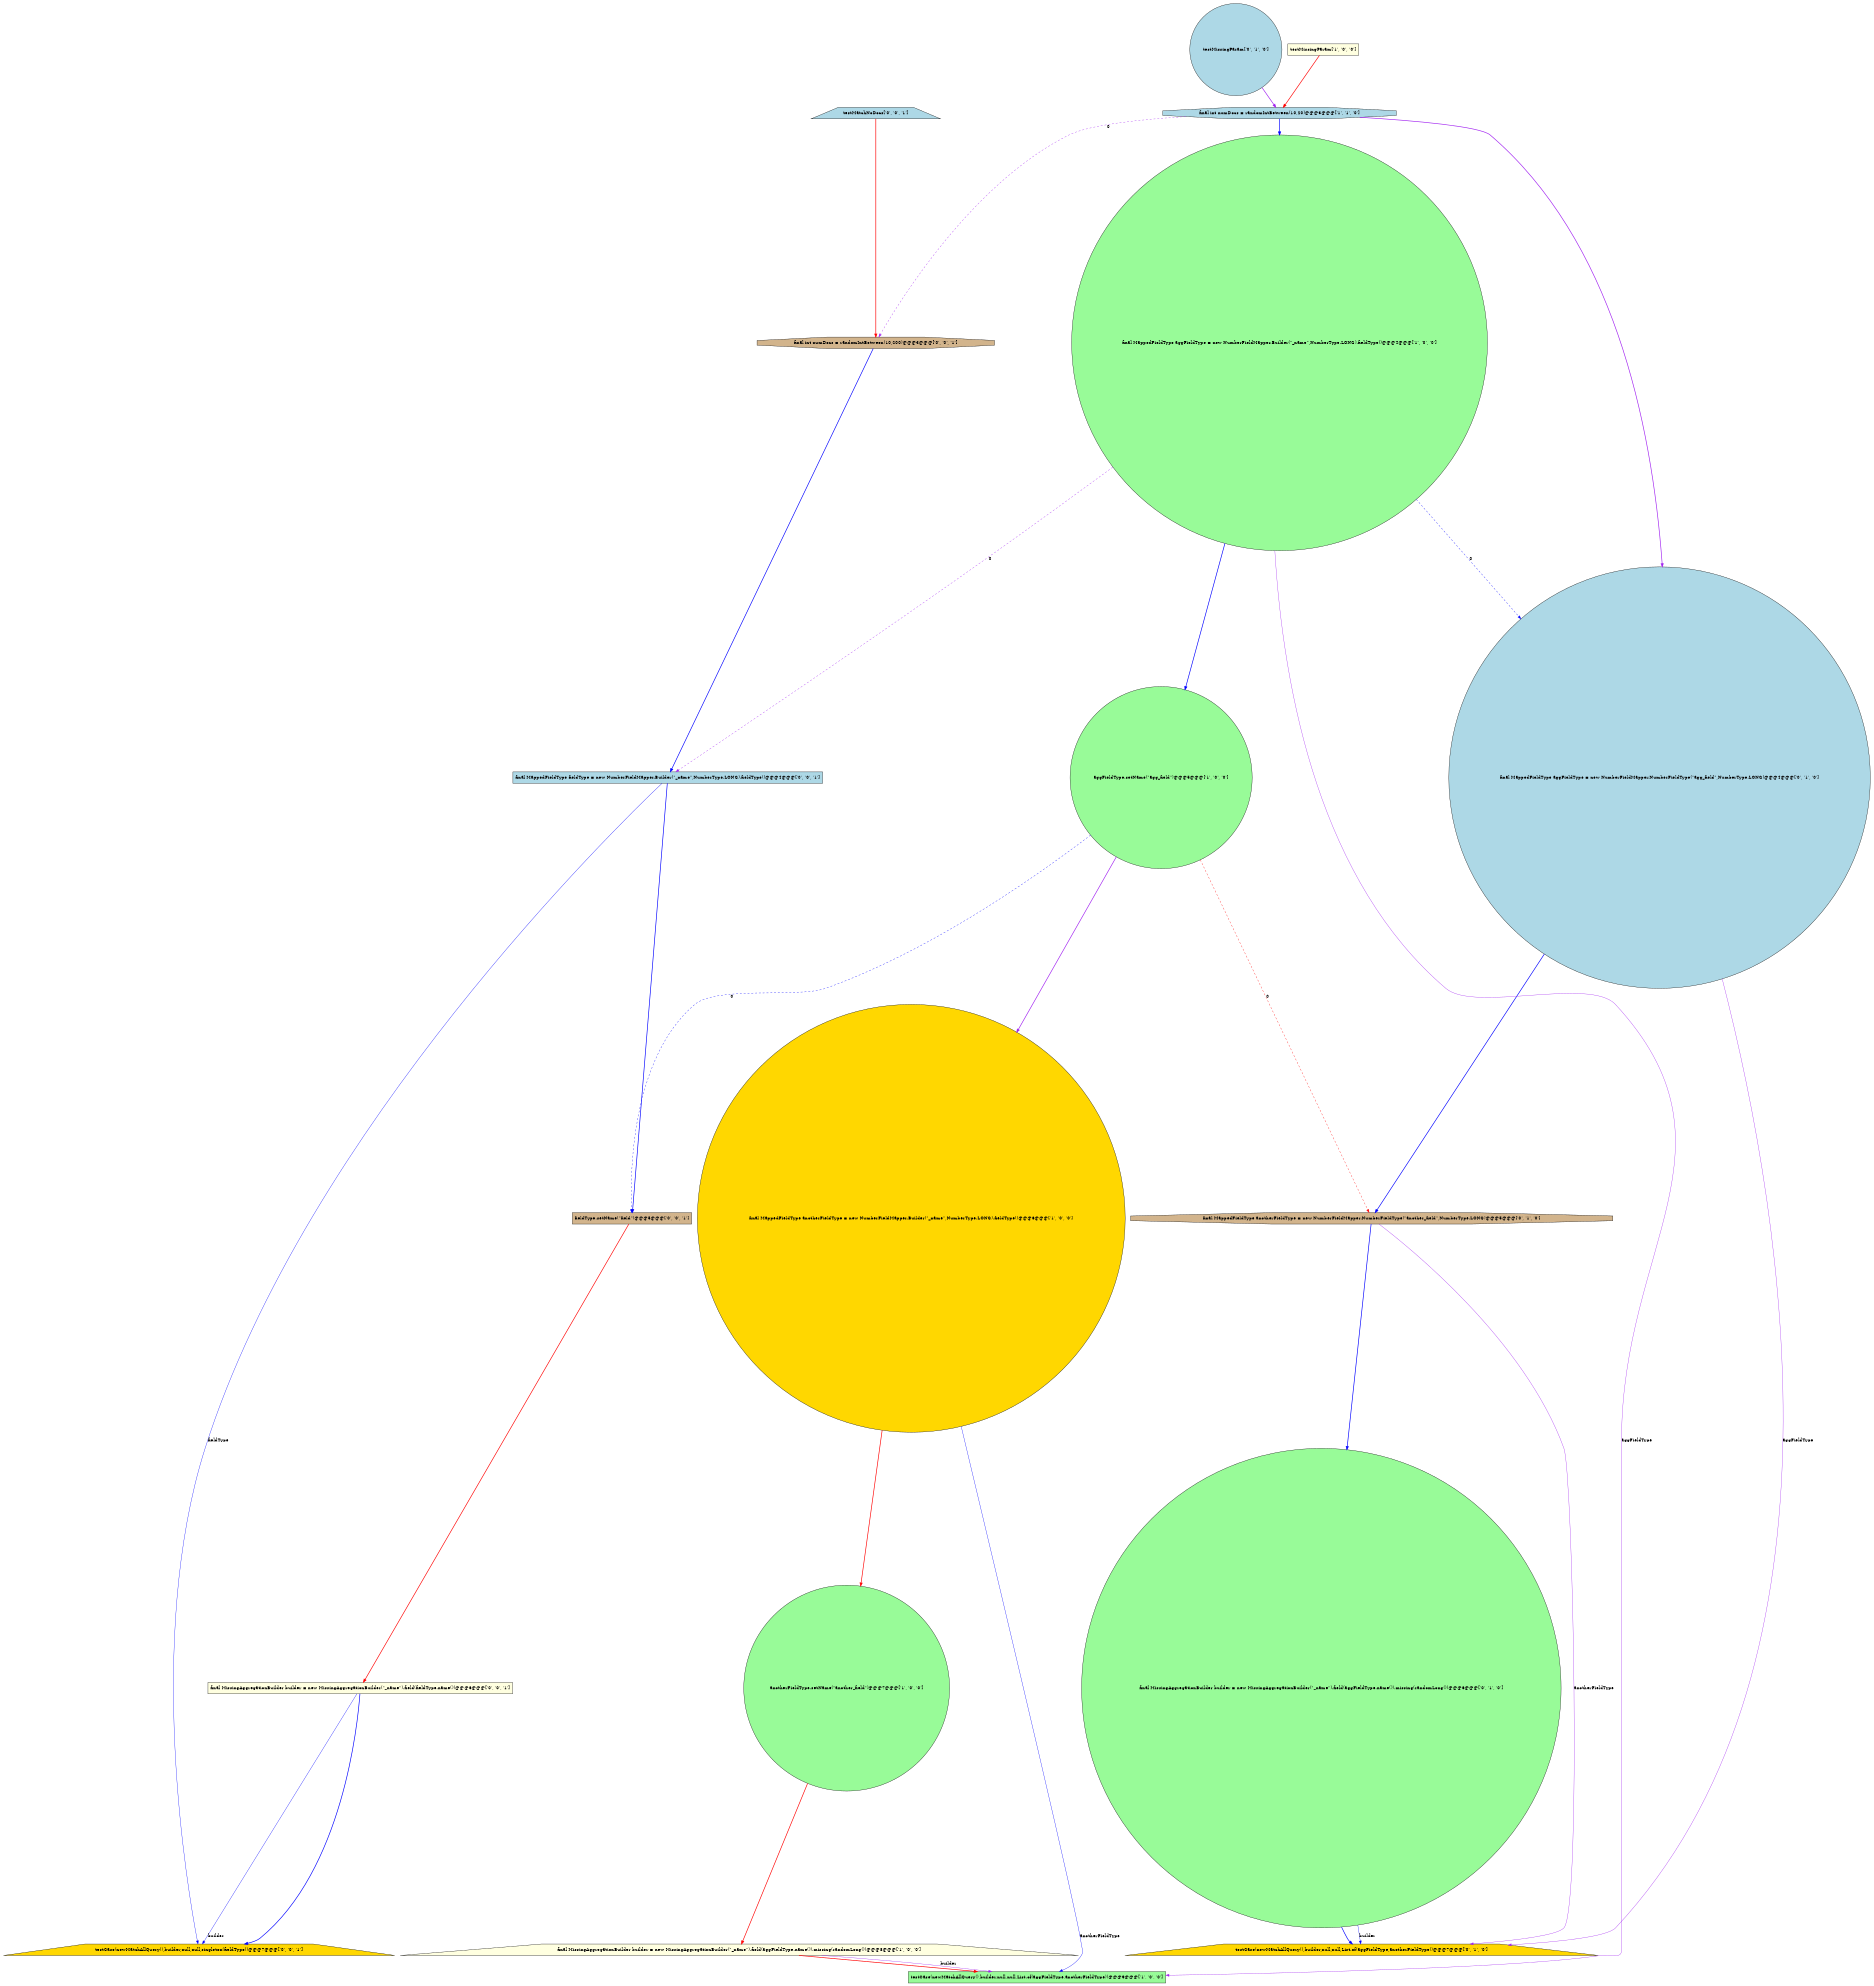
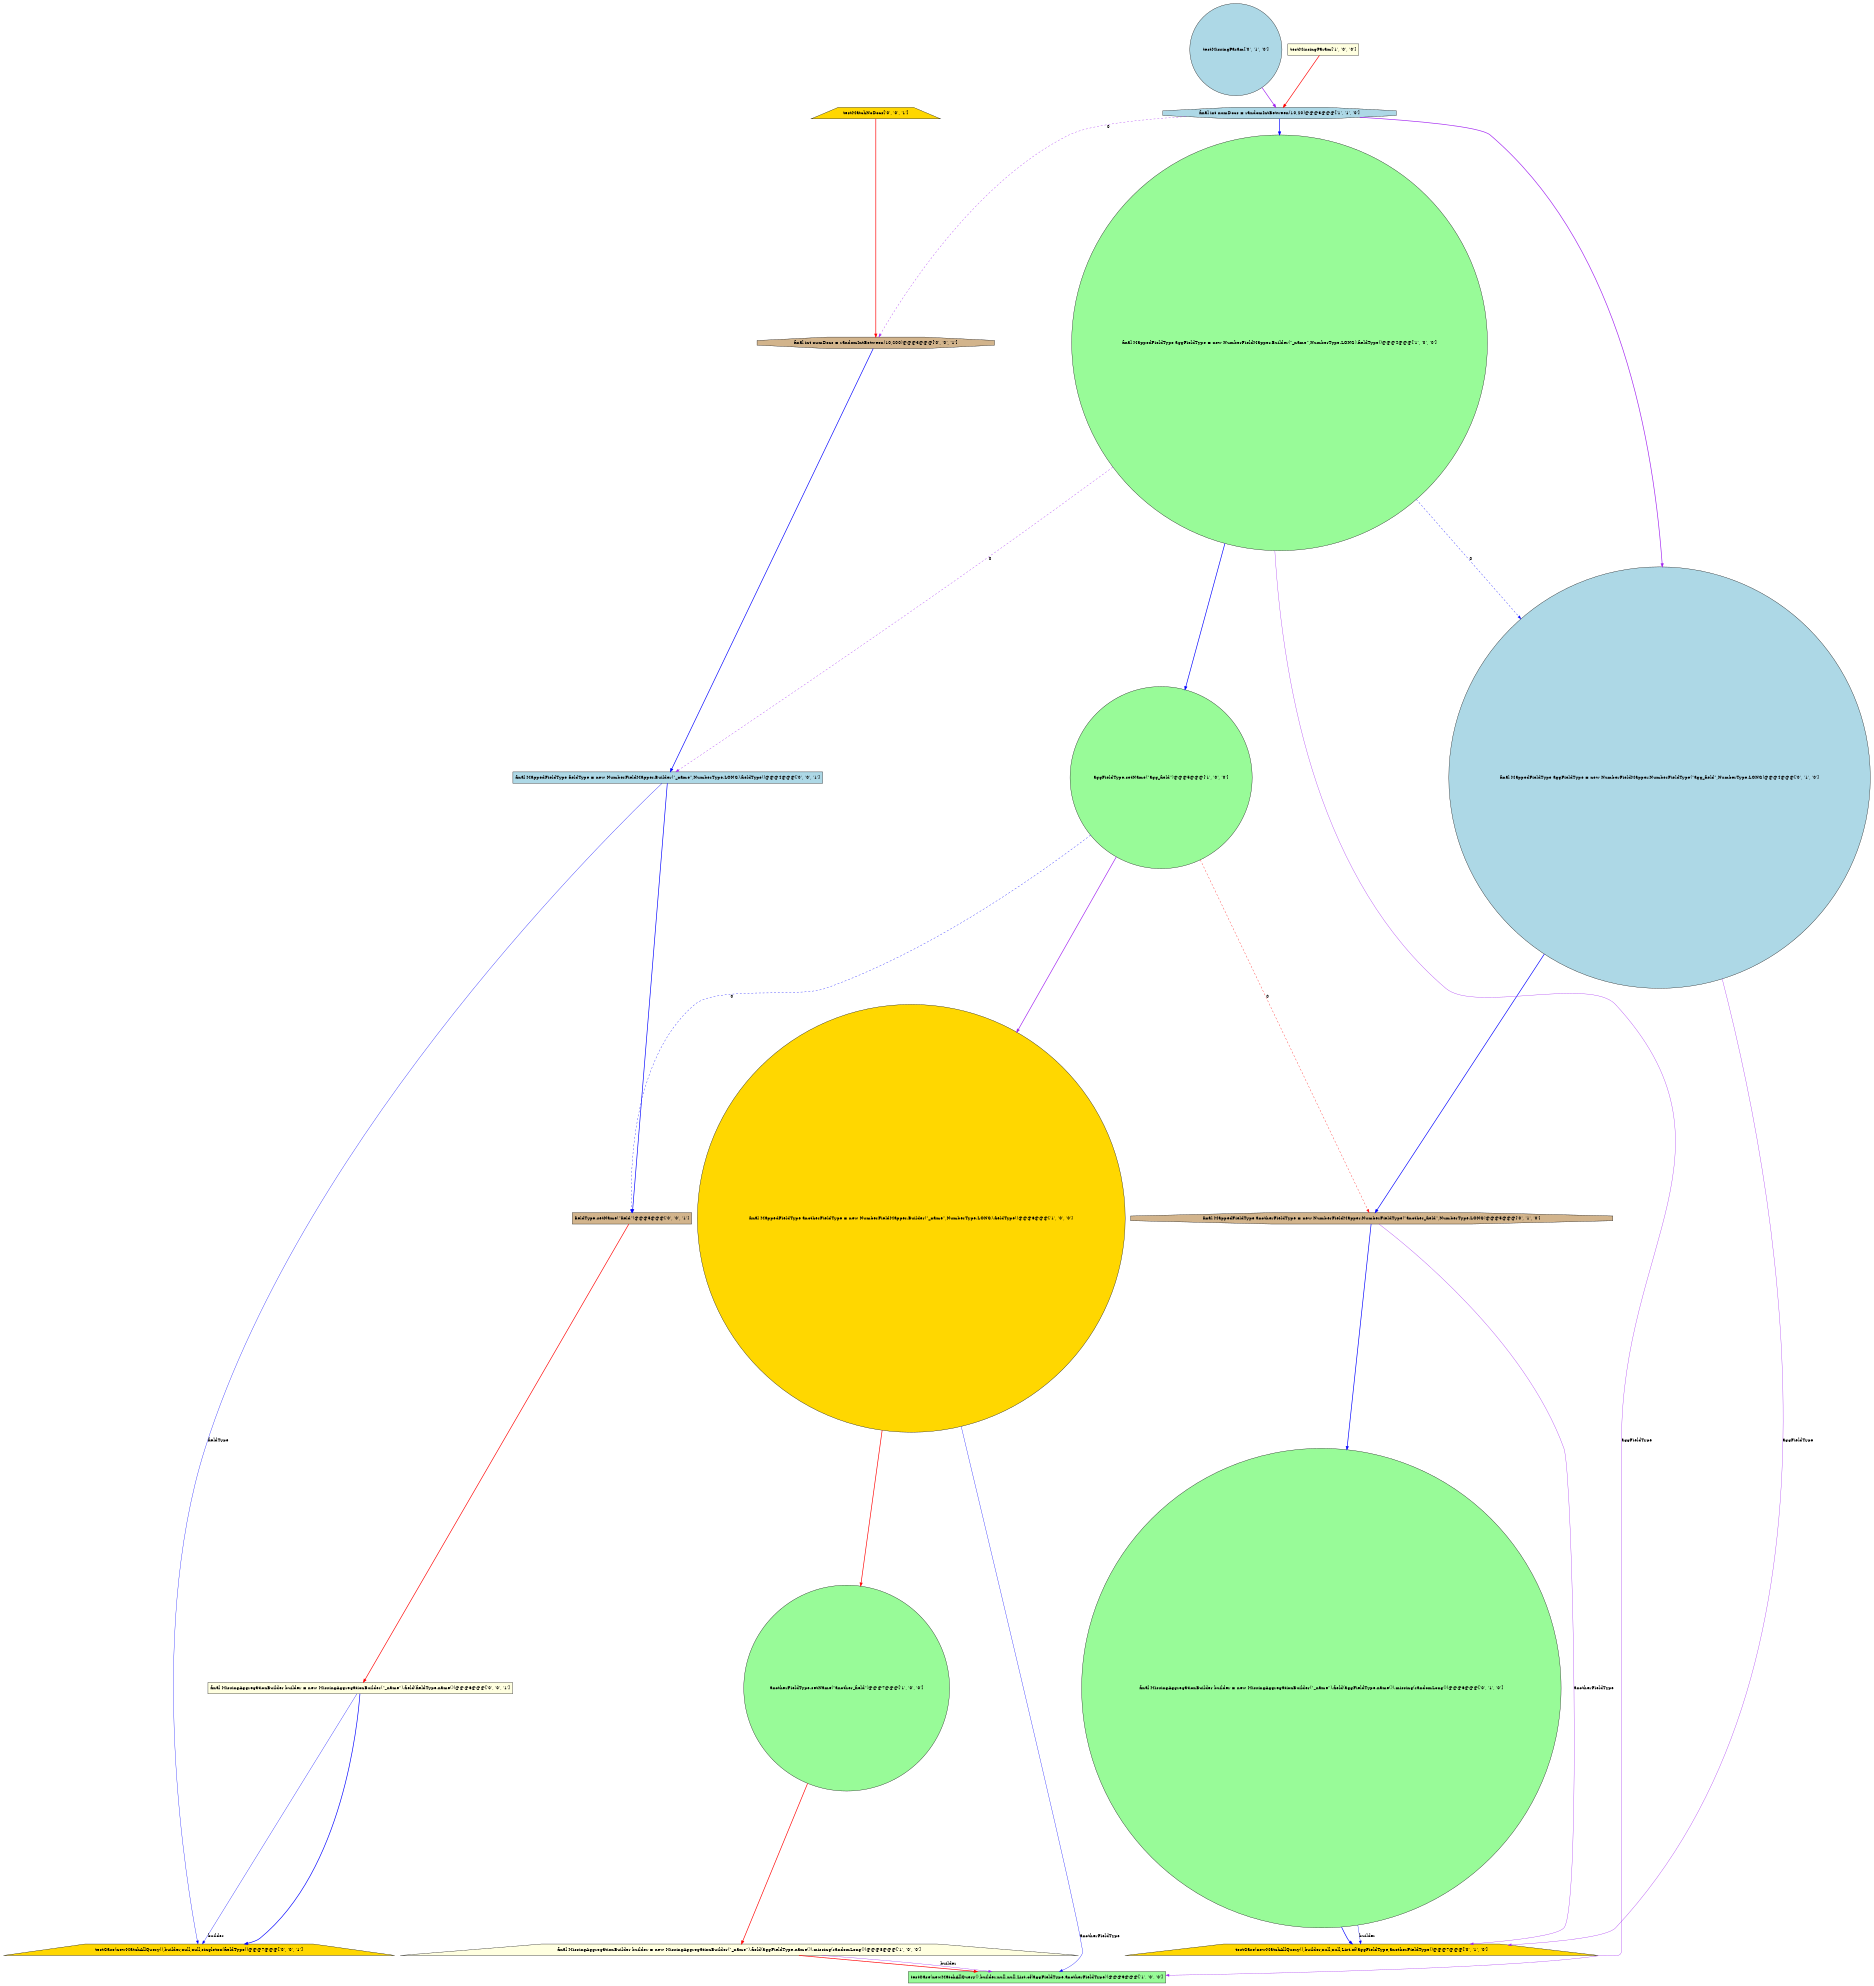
  digraph {
    node [fillcolor=palegreen shape=circle style=filled]
    edge [style=bold color=blue]
    n1 [label="anotherFieldType.setName(\"another_field\")@@@7@@@['1', '0', '0']"]
    n2 [fillcolor=lightyellow label="final MissingAggregationBuilder builder = new MissingAggregationBuilder(\"_name\").field(aggFieldType.name()).missing(randomLong())@@@8@@@['1', '0', '0']" shape=trapezium]
    n3 [label="final MissingAggregationBuilder builder = new MissingAggregationBuilder(\"_name\").field(aggFieldType.name()).missing(randomLong())@@@6@@@['0', '1', '0']"]
    n4 [fillcolor=gold label="testCase(newMatchAllQuery(),builder,null,null,List.of(aggFieldType,anotherFieldType))@@@7@@@['0', '1', '0']" shape=trapezium]
    n5 [fillcolor=lightyellow label="final MissingAggregationBuilder builder = new MissingAggregationBuilder(\"_name\").field(fieldType.name())@@@6@@@['0', '0', '1']" shape=box]
    n6 [fillcolor=gold label="testCase(newMatchAllQuery(),builder,null,null,singleton(fieldType))@@@7@@@['0', '0', '1']" shape=trapezium]
    n7 [fillcolor=lightblue label="final MappedFieldType fieldType = new NumberFieldMapper.Builder(\"_name\",NumberType.LONG).fieldType()@@@4@@@['0', '0', '1']" shape=box]
    n8 [fillcolor=tan label="fieldType.setName(\"field\")@@@5@@@['0', '0', '1']" shape=box]
    n9 [fillcolor=gold label="final MappedFieldType anotherFieldType = new NumberFieldMapper.Builder(\"_name\",NumberType.LONG).fieldType()@@@6@@@['1', '0', '0']"]
    n10 [label="testCase(newMatchAllQuery(),builder,null,null,List.of(aggFieldType,anotherFieldType))@@@9@@@['1', '0', '0']" shape=box]
    n11 [fillcolor=lightblue label="final int numDocs = randomIntBetween(10,20)@@@3@@@['1', '1', '0']" shape=octagon]
    n12 [fillcolor=lightblue label="final MappedFieldType aggFieldType = new NumberFieldMapper.NumberFieldType(\"agg_field\",NumberType.LONG)@@@4@@@['0', '1', '0']"]
    n13 [fillcolor=tan label="final int numDocs = randomIntBetween(10,200)@@@3@@@['0', '0', '1']" shape=octagon]
    n14 [label="final MappedFieldType aggFieldType = new NumberFieldMapper.Builder(\"_name\",NumberType.LONG).fieldType()@@@4@@@['1', '0', '0']"]
    n15 [fillcolor=tan label="final MappedFieldType anotherFieldType = new NumberFieldMapper.NumberFieldType(\"another_field\",NumberType.LONG)@@@5@@@['0', '1', '0']" shape=octagon]
    n16 [label="aggFieldType.setName(\"agg_field\")@@@5@@@['1', '0', '0']"]
    n17 [fillcolor=lightblue label="testMissingParam['0', '1', '0']"]
-   n18 [fillcolor=lightblue label="testMatchNoDocs['0', '0', '1']" shape=trapezium]
+   n18 [fillcolor=gold label="testMatchNoDocs['0', '0', '1']" shape=trapezium]
    n19 [fillcolor=lightyellow label="testMissingParam['1', '0', '0']" shape=box]
    n1 -> n2 [color=red]
    n2 -> n10 [color=red]
    n2 -> n10 [label=builder style=solid color=purple]
    n3 -> n4
    n3 -> n4 [label=builder style=solid]
    n5 -> n6
    n5 -> n6 [label=builder style=solid]
    n7 -> n6 [label=fieldType style=solid]
    n7 -> n8
    n8 -> n5 [color=red]
    n9 -> n1 [color=red]
    n9 -> n10 [label=anotherFieldType style=solid]
    n11 -> n12 [color=purple]
    n11 -> n13 [label=0 style=dashed color=purple]
    n11 -> n14
    n12 -> n4 [label=aggFieldType style=solid color=purple]
    n12 -> n15
    n13 -> n7
    n14 -> n7 [label=0 style=dashed color=purple]
    n14 -> n10 [label=aggFieldType style=solid color=purple]
    n14 -> n12 [label=0 style=dashed]
    n14 -> n16
    n15 -> n3
    n15 -> n4 [label=anotherFieldType style=solid color=purple]
    n16 -> n8 [label=0 style=dashed]
    n16 -> n9 [color=purple]
    n16 -> n15 [label=0 style=dashed color=red]
    n17 -> n11 [color=purple]
    n18 -> n13 [color=red]
    n19 -> n11 [color=red]
  }
